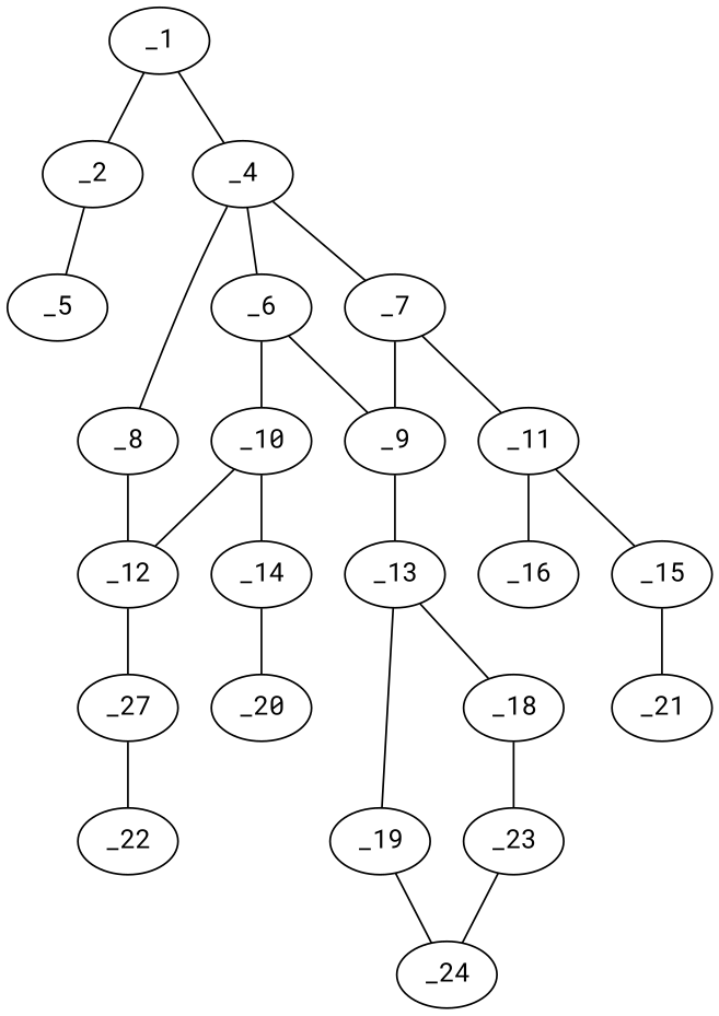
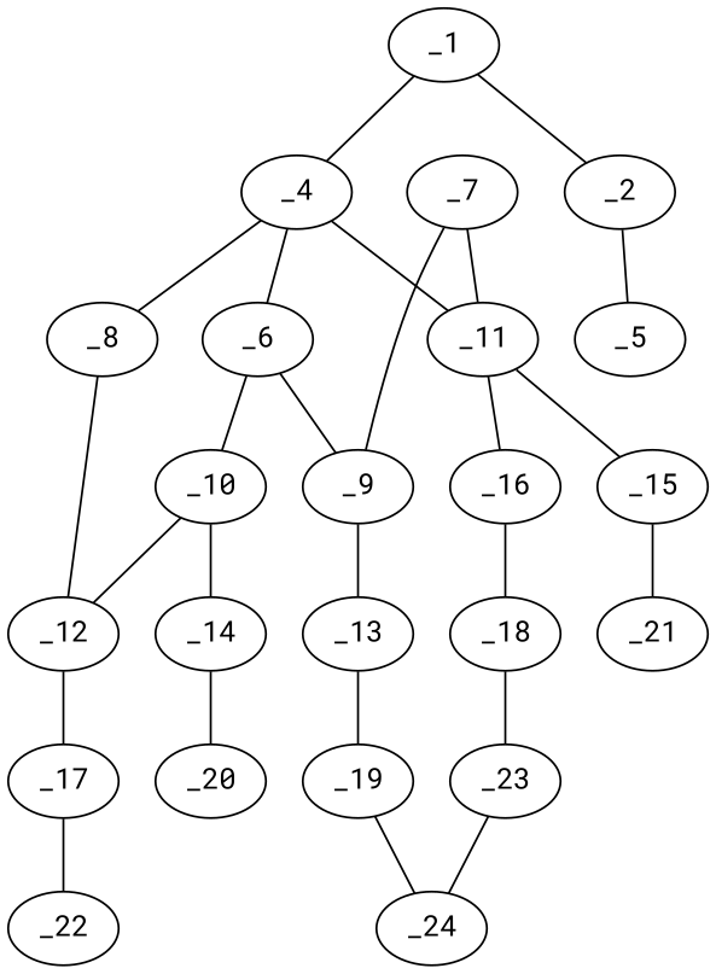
  graph {
    fontname="Roboto Mono"
    node [charge=0 chem=1 fontname="Roboto Mono" symbol="C  " y=1.8573]
    edge [fontname="Roboto Mono" valence=1]
    _1 [x=6.0743 y=1.494]
    _2 [chem=2 symbol="O  " x=5.9698 y=2.4886]
    _4 [x=5.2653 y=0.9063]
    _5 [x=6.7788 y=3.0764]
    _6 [x=4.4563 y=0.3185]
    _7 [x=5.8531 y=0.0972]
    _8 [chem=5 symbol="S  " x=4.9563]
    _9 [x=5.0441 y=-0.4905]
    _10 [x=3.6473 y=0.9062]
    _11 [x=6.8408 y=-0.0592]
    _12 [x=3.9563]
    _13 [chem=4 symbol="N  " x=4.8877 y=-1.4782]
    _14 [x=2.6691 y=0.6983]
    _15 [chem=2 symbol="O  " x=7.1992 y=-0.9928]
    _16 [chem=2 symbol="O  " x=7.4701 y=0.718]
-   _17 [x=3.2872 y=2.6004 label=_27]
+   _17 [x=3.2872 y=2.6004]
    _18 [x=3.9967 y=-1.9322]
    _19 [x=5.5948 y=-2.1853]
    _20 [x=2 y=1.4415]
    _21 [x=8.1869 y=-1.1492]
    _22 [x=2.309 y=2.3925]
    _23 [x=4.1531 y=-2.9199]
    _24 [x=5.1408 y=-3.0764]
    _1 -- _2
    _1 -- _4
    _2 -- _5
    _4 -- _6
-   _4 -- _7
+   _4 -- _11
    _4 -- _8
    _6 -- _9
    _6 -- _10
    _7 -- _9 [valence=2]
    _7 -- _11
    _8 -- _12
    _9 -- _13
    _10 -- _12
    _10 -- _14 [valence=2]
    _11 -- _15
    _11 -- _16 [valence=2]
    _12 -- _17 [valence=2]
-   _13 -- _18
+   _16 -- _18
    _13 -- _19
    _14 -- _20
    _15 -- _21
    _17 -- _22
    _18 -- _23
    _19 -- _24
    _23 -- _24
  }
